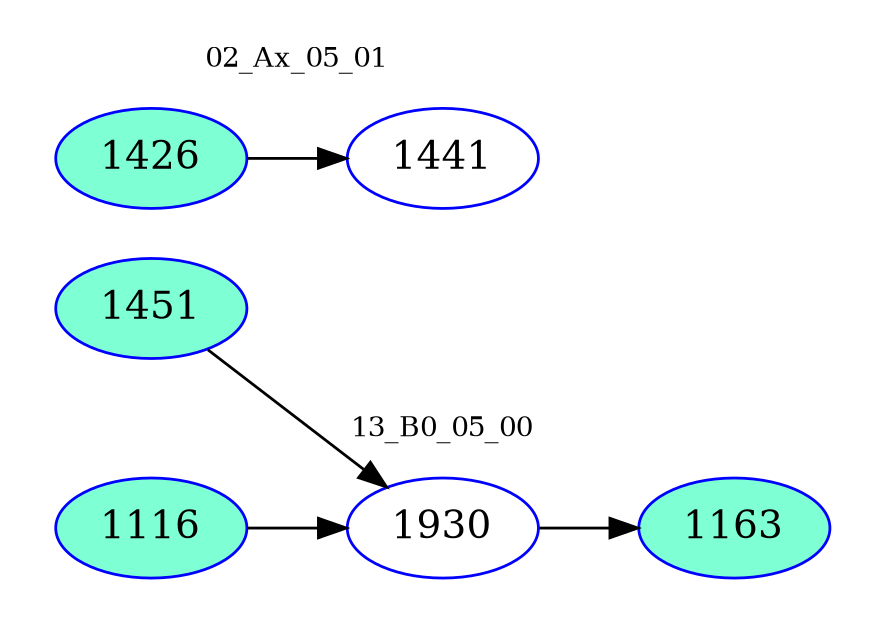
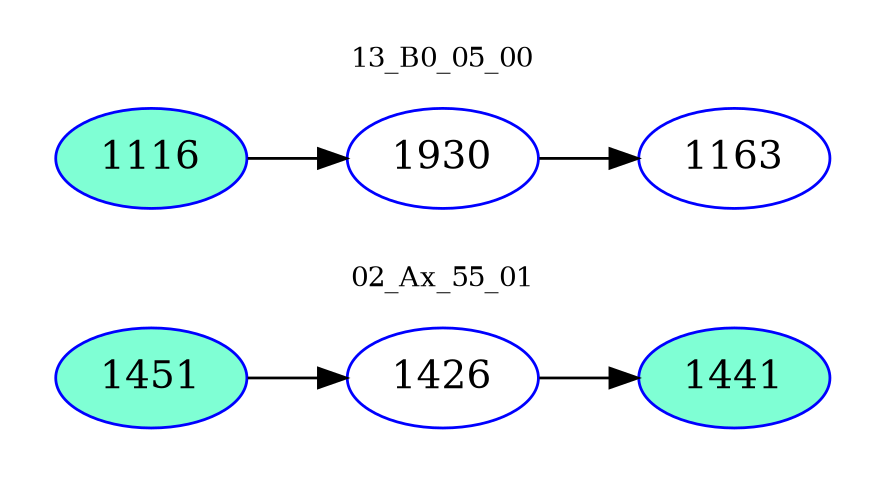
  digraph {
    rankdir=LR
    node [color=blue fillcolor=aquamarine style=filled]
    edge [color=black]
    n1 [label=1451]
-   n2 [label=1426]
-   n3 [fillcolor=white label=1441]
+   n2 [fillcolor=white label=1426]
+   n3 [label=1441]
    n4 [label=1116]
    n5 [fillcolor=white label=1930]
-   n6 [label=1163]
+   n6 [fillcolor=white label=1163]
    subgraph cluster_1 {
      color=white
      fontsize=10
-     label="02_Ax_05_01"
+     label="02_Ax_55_01"
      n1
      n2
      n3
    }
    subgraph cluster_2 {
      color=white
      fontsize=10
      label="13_B0_05_00"
      n4
      n5
      n6
    }
-   n1 -> n5
+   n1 -> n2
    n2 -> n3
    n4 -> n5
    n5 -> n6
  }
